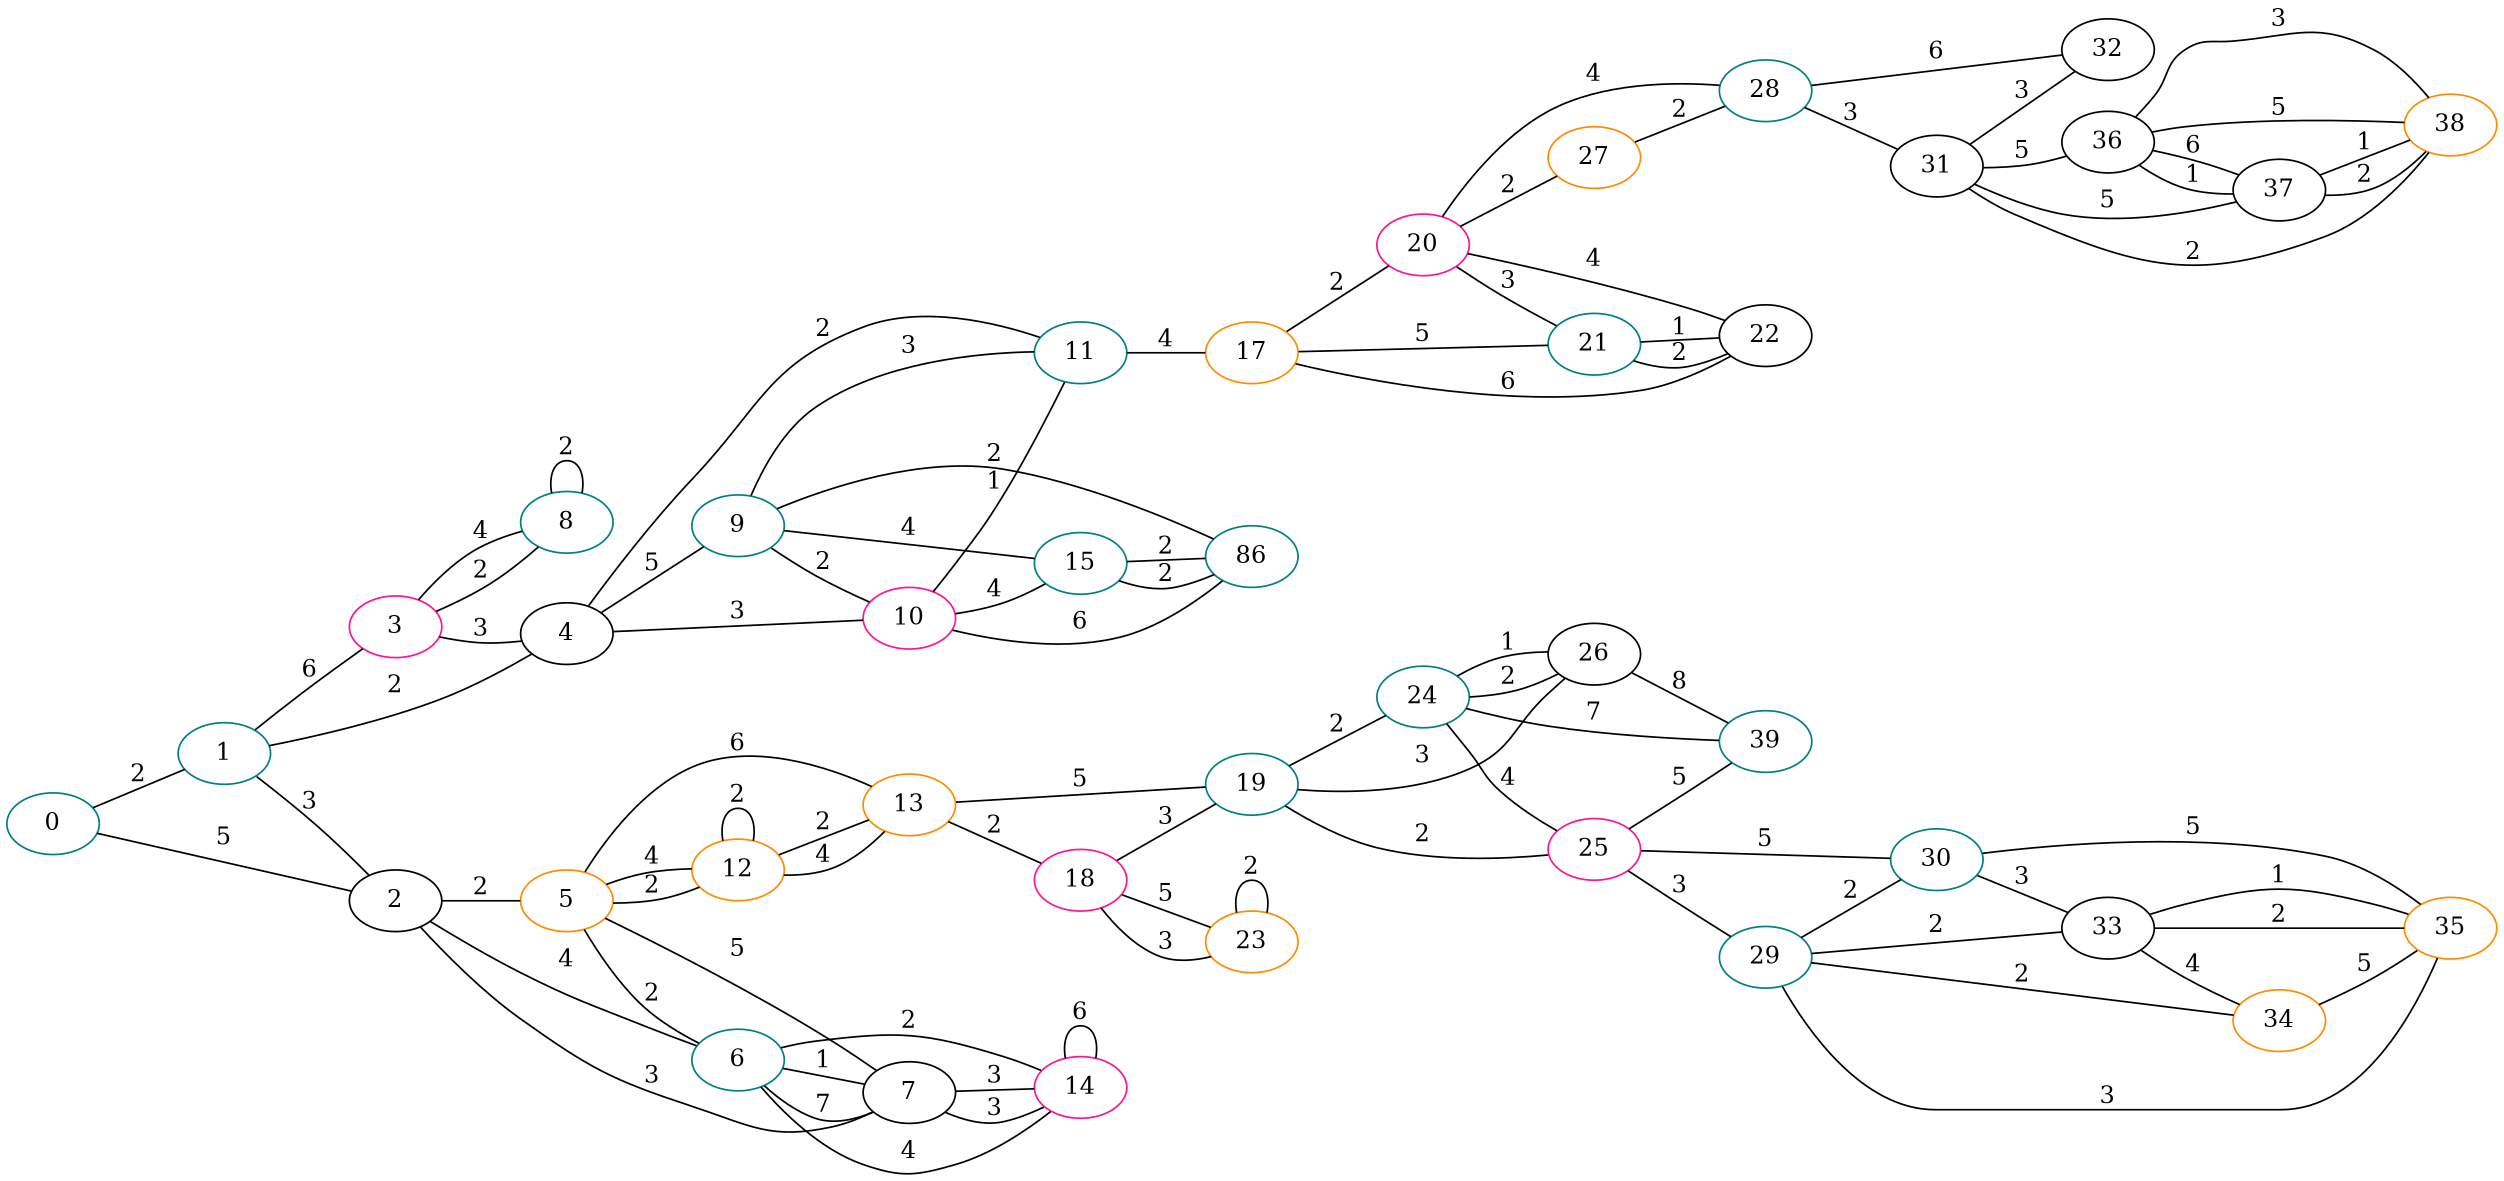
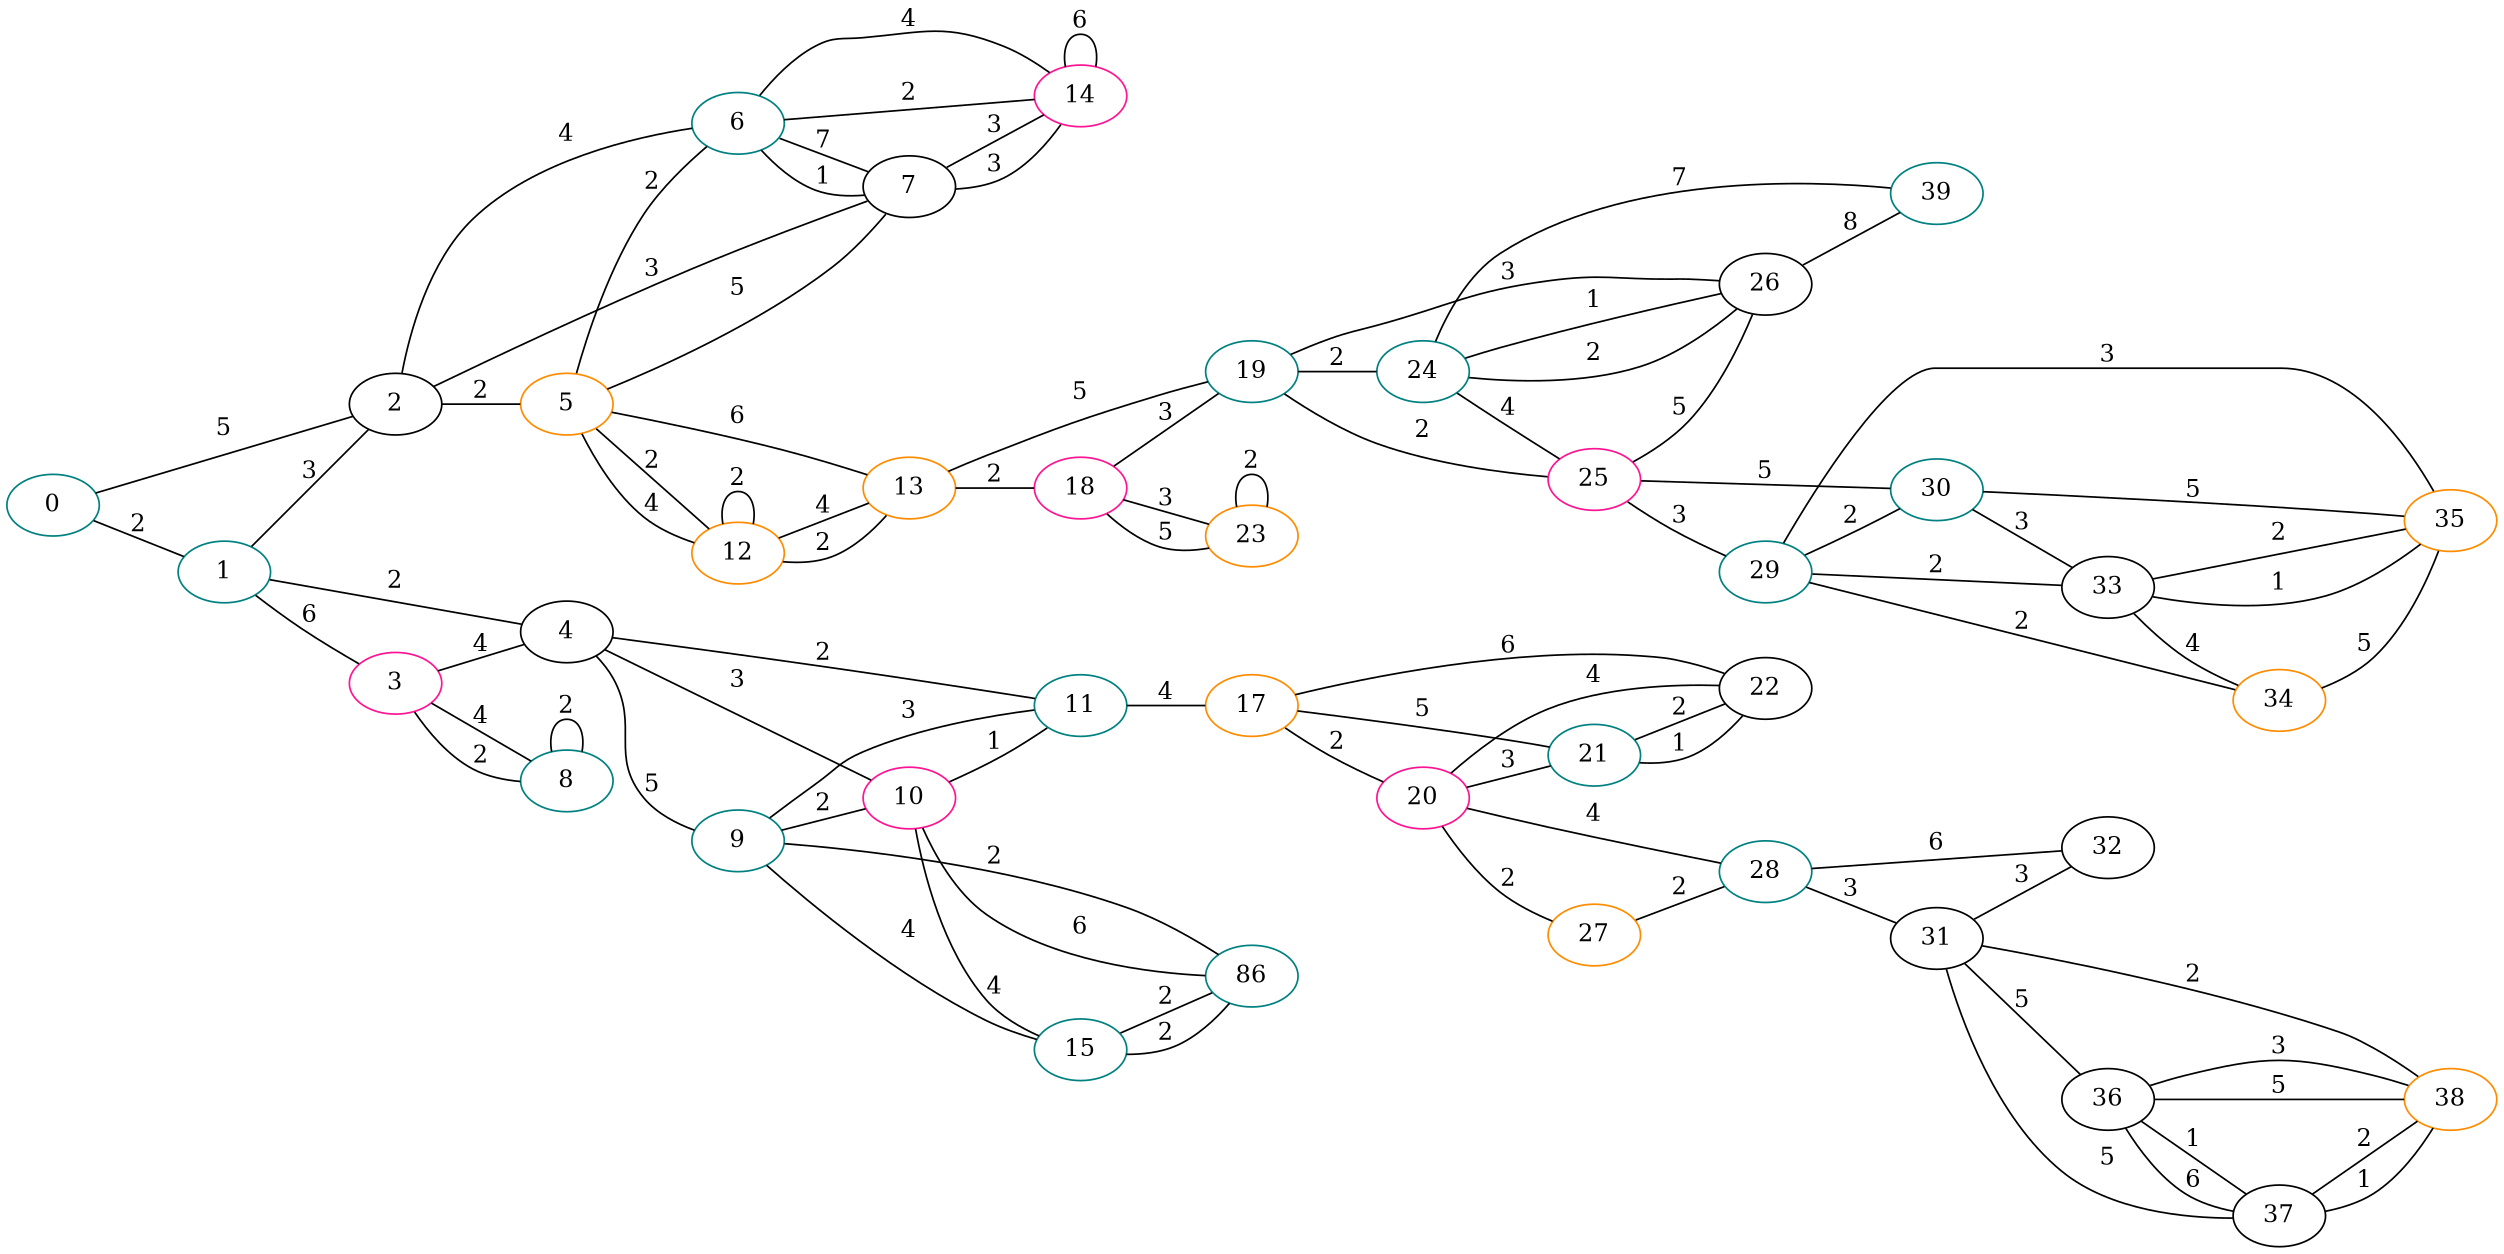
  graph {
    rankdir=LR
    node [color=teal weight=1]
    0
    1
    2 [color=black]
    3 [color=deeppink]
    4 [color=black]
    5 [color=darkorange]
    6
    7 [color=black]
    8 [weight=2]
    9
    10 [color=deeppink]
    11
    12 [color=darkorange weight=2]
    13 [color=darkorange]
    14 [color=deeppink weight=2]
    15
    n17 [label=86]
    17 [color=darkorange]
    18 [color=deeppink]
    19
    20 [color=deeppink]
    21
    22 [color=black]
    23 [color=darkorange weight=2]
    24
    25 [color=deeppink]
    26 [color=black]
    27 [color=darkorange]
    28
    39 [weight=4]
    29
    30
    31 [color=black]
    32 [color=black]
    33 [color=black]
    34 [color=darkorange]
    35 [color=darkorange]
    36 [color=black]
    37 [color=black]
    38 [color=darkorange]
    0 -- 1 [label=2]
    0 -- 2 [label=5]
    1 -- 2 [label=3]
    1 -- 3 [label=6]
    1 -- 4 [label=2]
    2 -- 5 [label=2]
    2 -- 6 [label=4]
    2 -- 7 [label=3]
-   3 -- 4 [label=3]
+   3 -- 4 [label=4]
    3 -- 8 [label=4]
    3 -- 8 [label=2]
    4 -- 9 [label=5]
    4 -- 10 [label=3]
    4 -- 11 [label=2]
    5 -- 6 [label=2]
    5 -- 7 [label=5]
    5 -- 12 [label=2]
    5 -- 12 [label=4]
    5 -- 13 [label=6]
    6 -- 7 [label=7]
    6 -- 7 [label=1]
    6 -- 14 [label=4]
    6 -- 14 [label=2]
    7 -- 14 [label=3]
    7 -- 14 [label=3]
    8 -- 8 [label=2]
    9 -- 10 [label=2]
    9 -- 11 [label=3]
    9 -- 15 [label=4]
    9 -- n17 [label=2]
    10 -- 11 [label=1]
    10 -- 15 [label=4]
    10 -- n17 [label=6]
    11 -- 17 [label=4]
    12 -- 12 [label=2]
    12 -- 13 [label=4]
    12 -- 13 [label=2]
    13 -- 18 [label=2]
    13 -- 19 [label=5]
    14 -- 14 [label=6]
    15 -- n17 [label=2]
    15 -- n17 [label=2]
    17 -- 20 [label=2]
    17 -- 21 [label=5]
    17 -- 22 [label=6]
    18 -- 19 [label=3]
    18 -- 23 [label=3]
    18 -- 23 [label=5]
    19 -- 24 [label=2]
    19 -- 25 [label=2]
    19 -- 26 [label=3]
    20 -- 21 [label=3]
    20 -- 22 [label=4]
    20 -- 27 [label=2]
    20 -- 28 [label=4]
    21 -- 22 [label=2]
    21 -- 22 [label=1]
    23 -- 23 [label=2]
    24 -- 25 [label=4]
    24 -- 26 [label=1]
    24 -- 26 [label=2]
    24 -- 39 [label=7]
-   25 -- 39 [label=5]
+   25 -- 26 [label=5]
    25 -- 29 [label=3]
    25 -- 30 [label=5]
    26 -- 39 [label=8]
    27 -- 28 [label=2]
    28 -- 31 [label=3]
    28 -- 32 [label=6]
    29 -- 30 [label=2]
    29 -- 33 [label=2]
    29 -- 34 [label=2]
    29 -- 35 [label=3]
    30 -- 33 [label=3]
    30 -- 35 [label=5]
    31 -- 32 [label=3]
    31 -- 36 [label=5]
    31 -- 37 [label=5]
    31 -- 38 [label=2]
    33 -- 34 [label=4]
    33 -- 35 [label=2]
    33 -- 35 [label=1]
    34 -- 35 [label=5]
    36 -- 37 [label=1]
    36 -- 37 [label=6]
    36 -- 38 [label=3]
    36 -- 38 [label=5]
    37 -- 38 [label=2]
    37 -- 38 [label=1]
  }
